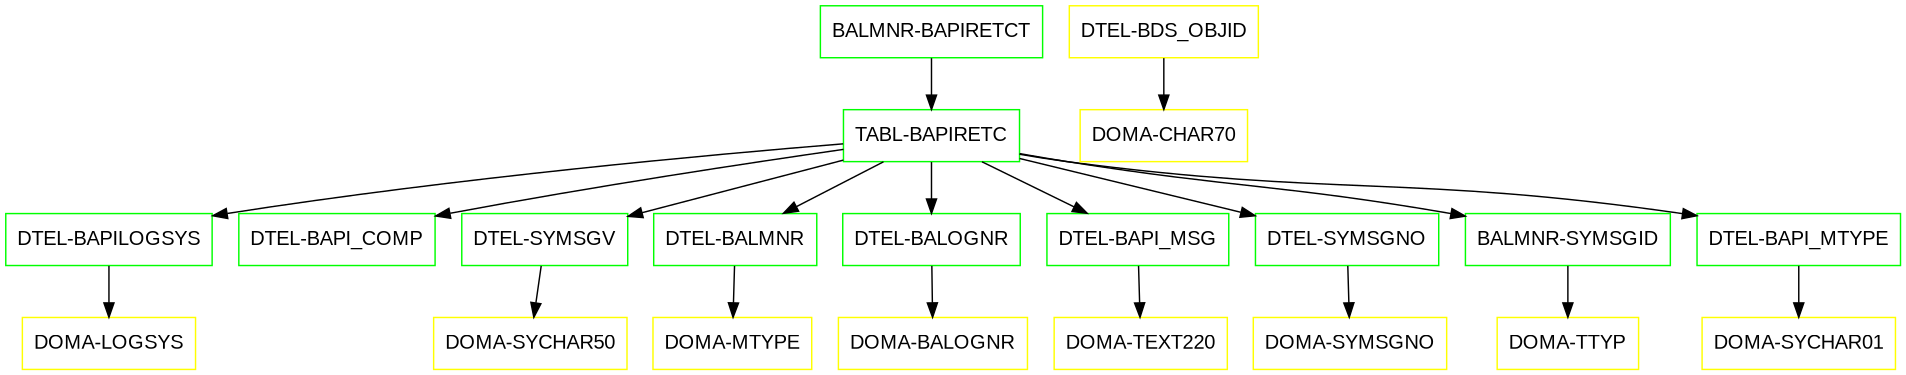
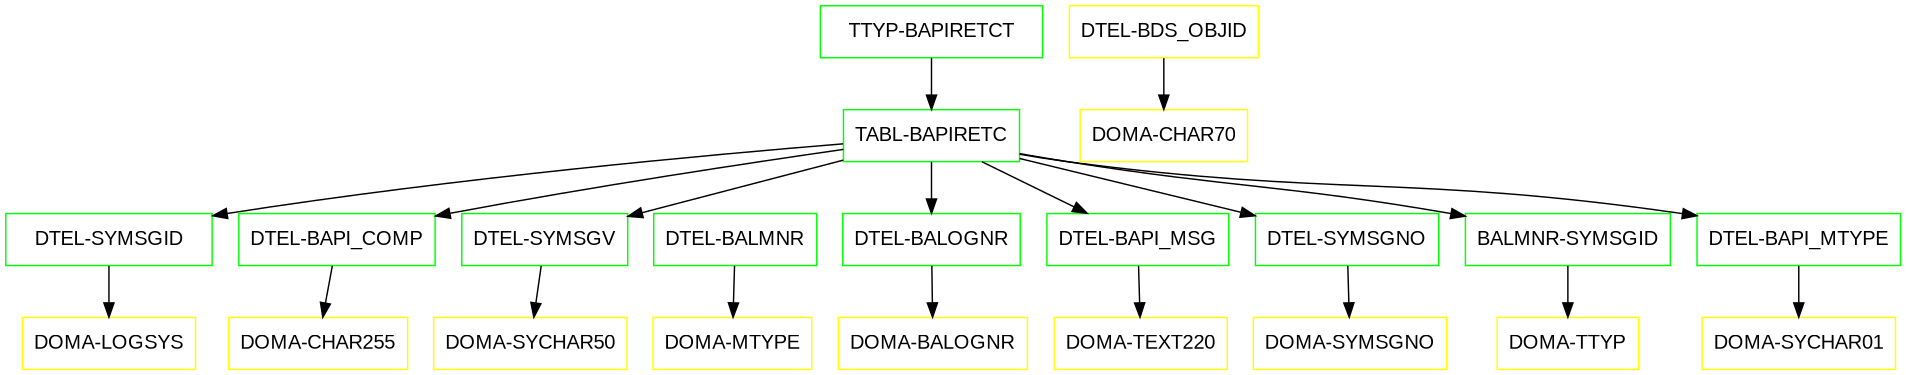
  digraph {
    fontname="Liberation Sans"
    node [color=green fontname="Liberation Sans" shape=box]
    edge [fontname="Liberation Sans"]
-   "TTYP-BAPIRETCT" [label="BALMNR-BAPIRETCT"]
+   "TTYP-BAPIRETCT"
    "TABL-BAPIRETC"
    "DTEL-BDS_OBJID" [color=yellow]
    "DOMA-CHAR70" [color=yellow]
-   "DTEL-BAPILOGSYS"
+   "DTEL-BAPILOGSYS" [label="DTEL-SYMSGID"]
    "DTEL-BAPI_COMP"
    "DTEL-SYMSGV"
    "DTEL-BALMNR"
    "DTEL-BALOGNR"
    "DTEL-BAPI_MSG"
    "DTEL-SYMSGNO"
    n12 [label="BALMNR-SYMSGID"]
    "DTEL-BAPI_MTYPE"
    "DOMA-LOGSYS" [color=yellow]
+   "DOMA-CHAR255" [color=yellow]
    "DOMA-SYCHAR50" [color=yellow]
    n17 [color=yellow label="DOMA-MTYPE"]
    "DOMA-BALOGNR" [color=yellow]
    "DOMA-TEXT220" [color=yellow]
    "DOMA-SYMSGNO" [color=yellow]
    n21 [color=yellow label="DOMA-TTYP"]
    "DOMA-SYCHAR01" [color=yellow]
    "TTYP-BAPIRETCT" -> "TABL-BAPIRETC"
    "TABL-BAPIRETC" -> "DTEL-BAPILOGSYS"
    "TABL-BAPIRETC" -> "DTEL-BAPI_COMP"
    "TABL-BAPIRETC" -> "DTEL-SYMSGV"
-   "TABL-BAPIRETC" -> "DTEL-BALMNR"
    "TABL-BAPIRETC" -> "DTEL-BALOGNR"
    "TABL-BAPIRETC" -> "DTEL-BAPI_MSG"
    "TABL-BAPIRETC" -> "DTEL-SYMSGNO"
    "TABL-BAPIRETC" -> n12
    "TABL-BAPIRETC" -> "DTEL-BAPI_MTYPE"
    "DTEL-BDS_OBJID" -> "DOMA-CHAR70"
    "DTEL-BAPILOGSYS" -> "DOMA-LOGSYS"
+   "DTEL-BAPI_COMP" -> "DOMA-CHAR255"
    "DTEL-SYMSGV" -> "DOMA-SYCHAR50"
    "DTEL-BALMNR" -> n17
    "DTEL-BALOGNR" -> "DOMA-BALOGNR"
    "DTEL-BAPI_MSG" -> "DOMA-TEXT220"
    "DTEL-SYMSGNO" -> "DOMA-SYMSGNO"
    n12 -> n21
    "DTEL-BAPI_MTYPE" -> "DOMA-SYCHAR01"
  }
